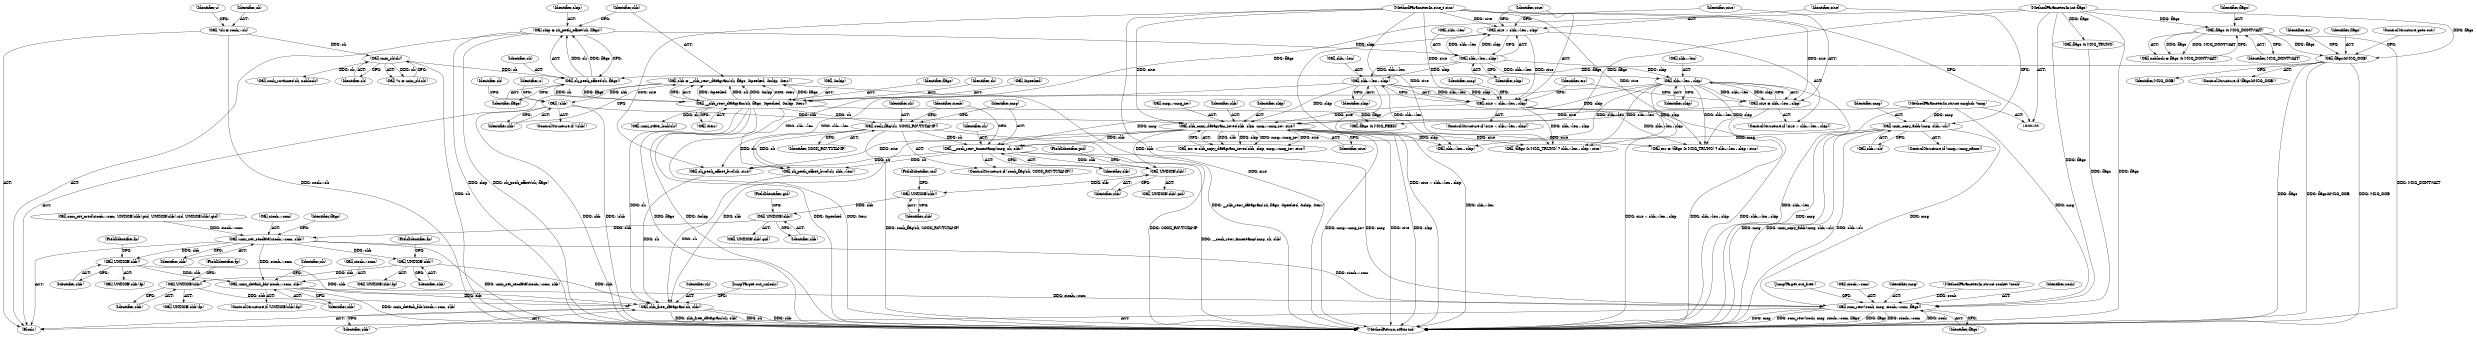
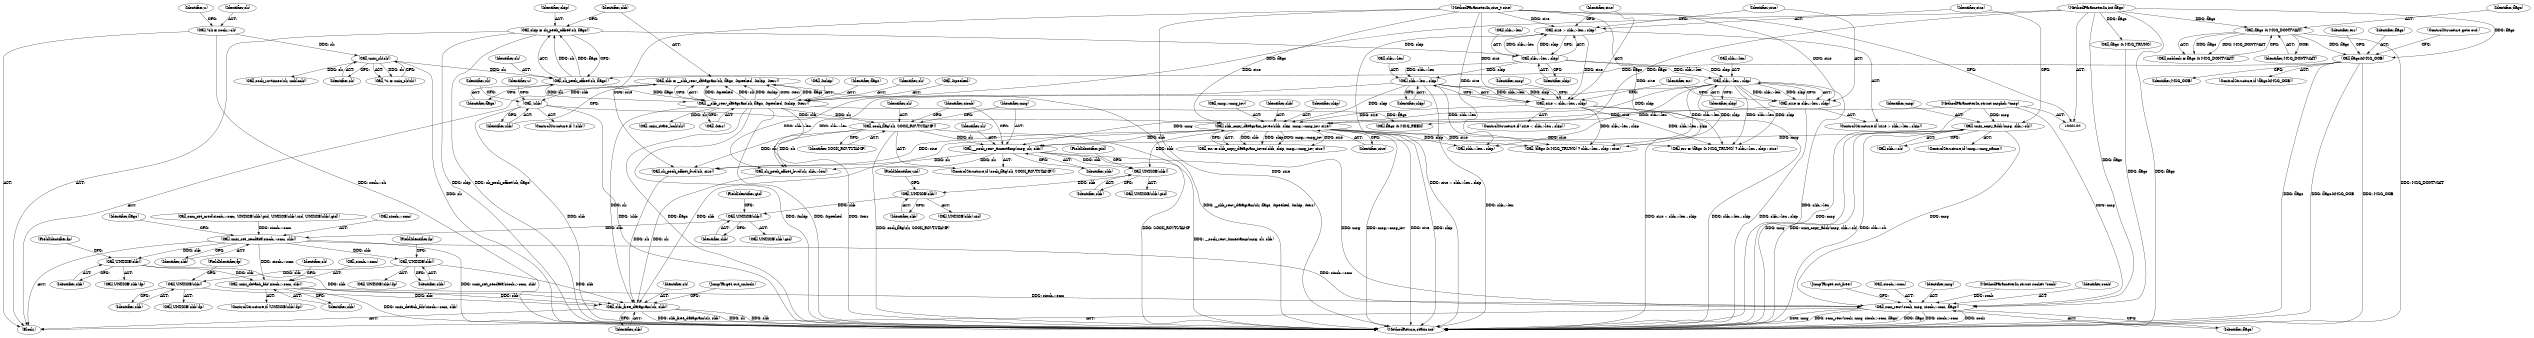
  digraph {
    n1 [label="(Call,UNIXCB(skb))"]
    n2 [label="(Call,UNIXCB(skb))"]
+   n3 [label="(Call,UNIXCB(skb).uid)"]
    n4 [label="(Identifier,skb)"]
    n5 [label="(Call,unix_set_secdata(siocb->scm, skb))"]
    n6 [label="(Call,UNIXCB(skb).gid)"]
    n7 [label="(Identifier,skb)"]
    n8 [label="(Call,UNIXCB(skb))"]
    n9 [label="(Call,UNIXCB(skb).pid)"]
    n10 [label="(Identifier,skb)"]
    n11 [label="(Call,__sock_recv_timestamp(msg, sk, skb))"]
    n12 [label="(Call,scm_recv(sock, msg, siocb->scm, flags))"]
    n13 [label="(MethodReturn,static int)"]
    n14 [label="(Identifier,skb)"]
    n15 [label="(Call,sk_peek_offset_fwd(sk, size))"]
    n16 [label="(Call,sk_peek_offset_bwd(sk, skb->len))"]
    n17 [label="(ControlStructure,if (sock_flag(sk, SOCK_RCVTSTAMP)))"]
    n18 [label="(Block,)"]
    n19 [label="(Identifier,flags)"]
    n20 [label="(Call,skb_free_datagram(sk, skb))"]
    n21 [label="(Call,unix_copy_addr(msg, skb->sk))"]
    n22 [label="(Call,skb->sk)"]
    n23 [label="(ControlStructure,if (msg->msg_name))"]
    n24 [label="(MethodParameterIn,struct msghdr *msg)"]
    1000102
    n26 [label="(Call,sock_flag(sk, SOCK_RCVTSTAMP))"]
    n27 [label="(Identifier,SOCK_RCVTSTAMP)"]
    n28 [label="(Call,__skb_recv_datagram(sk, flags, &peeked, &skip, &err))"]
    n29 [label="(Call,skb = __skb_recv_datagram(sk, flags, &peeked, &skip, &err))"]
    n30 [label="(Call,unix_state_lock(sk))"]
    n31 [label="(Call,flags & MSG_PEEK)"]
    n32 [label="(Call,&err)"]
    n33 [label="(Call,!skb)"]
    n34 [label="(Identifier,skb)"]
    n35 [label="(Call,sk_peek_offset(sk, flags))"]
    n36 [label="(Call,skip = sk_peek_offset(sk, flags))"]
    n37 [label="(Identifier,flags)"]
    n38 [label="(Call,skb->len - skip)"]
    n39 [label="(Call,unix_sk(sk))"]
    n40 [label="(Call,*u = unix_sk(sk))"]
    n41 [label="(Call,sock_rcvtimeo(sk, noblock))"]
    n42 [label="(Identifier,sk)"]
    n43 [label="(Call,*sk = sock->sk)"]
    n44 [label="(Call,flags&MSG_OOB)"]
    n45 [label="(Identifier,MSG_OOB)"]
    n46 [label="(ControlStructure,if (flags&MSG_OOB))"]
    n47 [label="(Call,flags & MSG_DONTWAIT)"]
    n48 [label="(Identifier,MSG_DONTWAIT)"]
    n49 [label="(Call,noblock = flags & MSG_DONTWAIT)"]
    n50 [label="(MethodParameterIn,int flags)"]
    n51 [label="(Call,flags & MSG_TRUNC)"]
    n52 [label="(Call,skb_copy_datagram_iovec(skb, skip, msg->msg_iov, size))"]
    n53 [label="(Call,skb->len - skip)"]
    n54 [label="(Call,(flags & MSG_TRUNC) ? skb->len - skip : size)"]
    n55 [label="(Call,err = skb_copy_datagram_iovec(skb, skip, msg->msg_iov, size))"]
    n56 [label="(Identifier,size)"]
    n57 [label="(Call,err = (flags & MSG_TRUNC) ? skb->len - skip : size)"]
    n58 [label="(Identifier,skb)"]
    n59 [label="(ControlStructure,if (!skb))"]
    n60 [label="(Call,skb->len - skip)"]
    n61 [label="(Call,size = skb->len - skip)"]
    n62 [label="(Identifier,skip)"]
    n63 [label="(ControlStructure,if (size > skb->len - skip))"]
    n64 [label="(Call,skb->len - skip)"]
    n65 [label="(Call,size > skb->len - skip)"]
    n66 [label="(Identifier,skip)"]
    n67 [label="(Call,size < skb->len - skip)"]
    n68 [label="(Identifier,skip)"]
    n69 [label="(ControlStructure,if (size < skb->len - skip))"]
    n70 [label="(MethodParameterIn,size_t size)"]
    n71 [label="(Call,UNIXCB(skb))"]
    n72 [label="(Call,unix_detach_fds(siocb->scm, skb))"]
    n73 [label="(Call,UNIXCB(skb))"]
    n74 [label="(Identifier,skb)"]
    n75 [label="(Call,UNIXCB(skb).fp)"]
    n76 [label="(Identifier,skb)"]
    n77 [label="(Identifier,skb)"]
    n78 [label="(ControlStructure,if (UNIXCB(skb).fp))"]
    n79 [label="(Call,UNIXCB(skb))"]
    n80 [label="(Identifier,skb)"]
    n81 [label="(Call,UNIXCB(skb).fp)"]
    n82 [label="(Identifier,skb)"]
    n83 [label="(Call,UNIXCB(skb).fp)"]
    n84 [label="(JumpTarget,out_free:)"]
    n85 [label="(Call,&skip)"]
    n86 [label="(Identifier,skip)"]
    n87 [label="(Call,siocb->scm)"]
    n88 [label="(Call,siocb->scm)"]
    n89 [label="(Identifier,size)"]
    n90 [label="(Identifier,err)"]
    n91 [label="(Identifier,sk)"]
    n92 [label="(Call,skb->len)"]
    n93 [label="(Identifier,msg)"]
    n94 [label="(Identifier,flags)"]
    n95 [label="(Identifier,flags)"]
    n96 [label="(Identifier,siocb)"]
    n97 [label="(MethodParameterIn,struct socket *sock)"]
    n98 [label="(Identifier,flags)"]
    n99 [label="(Identifier,sk)"]
    n100 [label="(FieldIdentifier,fp)"]
    n101 [label="(Identifier,size)"]
    n102 [label="(Identifier,flags)"]
    n103 [label="(FieldIdentifier,fp)"]
    n104 [label="(FieldIdentifier,uid)"]
    n105 [label="(FieldIdentifier,gid)"]
    n106 [label="(Call,skb->len)"]
    n107 [label="(Identifier,skip)"]
    n108 [label="(Identifier,msg)"]
    n109 [label="(Identifier,sk)"]
    n110 [label="(Identifier,sk)"]
    n111 [label="(Identifier,err)"]
    n112 [label="(Call,scm_set_cred(siocb->scm, UNIXCB(skb).pid, UNIXCB(skb).uid, UNIXCB(skb).gid))"]
    n113 [label="(Identifier,sk)"]
    n114 [label="(Call,skb->len)"]
    n115 [label="(Identifier,sk)"]
    n116 [label="(Call,&peeked)"]
    n117 [label="(Call,msg->msg_iov)"]
    n118 [label="(FieldIdentifier,pid)"]
    n119 [label="(Identifier,sk)"]
    n120 [label="(JumpTarget,out_unlock:)"]
    n121 [label="(Call,siocb->scm)"]
    n122 [label="(Identifier,size)"]
    n123 [label="(ControlStructure,goto out;)"]
    n124 [label="(Identifier,u)"]
    n125 [label="(Identifier,msg)"]
    n126 [label="(Identifier,msg)"]
    n127 [label="(Identifier,sk)"]
    n128 [label="(Identifier,skb)"]
    n129 [label="(FieldIdentifier,fp)"]
    n130 [label="(Identifier,sock)"]
    n131 [label="(Identifier,u)"]
    n132 [label="(Identifier,skb)"]
    n1 -> n2 [label="DDG: skb"]
+   n1 -> n3 [label="AST: "]
    n1 -> n4 [label="CFG: "]
    n2 -> n5 [label="DDG: skb"]
    n2 -> n6 [label="AST: "]
    n2 -> n7 [label="CFG: "]
    n4 -> n1 [label="AST: "]
    n5 -> n12 [label="DDG: siocb->scm"]
    n5 -> n13 [label="DDG: unix_set_secdata(siocb->scm, skb)"]
    n5 -> n18 [label="AST: "]
    n5 -> n71 [label="DDG: skb"]
    n5 -> n72 [label="DDG: siocb->scm"]
    n5 -> n73 [label="DDG: skb"]
    n5 -> n74 [label="CFG: "]
    n7 -> n2 [label="AST: "]
    n8 -> n1 [label="DDG: skb"]
    n8 -> n9 [label="AST: "]
    n8 -> n10 [label="CFG: "]
    n10 -> n8 [label="AST: "]
    n11 -> n8 [label="DDG: skb"]
    n11 -> n12 [label="DDG: msg"]
    n11 -> n13 [label="DDG: __sock_recv_timestamp(msg, sk, skb)"]
    n11 -> n14 [label="CFG: "]
    n11 -> n15 [label="DDG: sk"]
    n11 -> n16 [label="DDG: sk"]
    n11 -> n17 [label="AST: "]
    n12 -> n13 [label="DDG: sock"]
    n12 -> n13 [label="DDG: msg"]
    n12 -> n13 [label="DDG: scm_recv(sock, msg, siocb->scm, flags)"]
    n12 -> n13 [label="DDG: flags"]
    n12 -> n13 [label="DDG: siocb->scm"]
    n12 -> n18 [label="AST: "]
    n12 -> n19 [label="CFG: "]
    n14 -> n11 [label="AST: "]
    n15 -> n20 [label="DDG: sk"]
    n16 -> n20 [label="DDG: sk"]
    n19 -> n12 [label="AST: "]
    n20 -> n13 [label="DDG: skb_free_datagram(sk, skb)"]
    n20 -> n13 [label="DDG: sk"]
    n20 -> n13 [label="DDG: skb"]
    n20 -> n18 [label="AST: "]
    n20 -> n34 [label="CFG: "]
    n21 -> n11 [label="DDG: msg"]
    n21 -> n12 [label="DDG: msg"]
    n21 -> n13 [label="DDG: unix_copy_addr(msg, skb->sk)"]
    n21 -> n13 [label="DDG: skb->sk"]
    n21 -> n13 [label="DDG: msg"]
    n21 -> n22 [label="CFG: "]
    n21 -> n23 [label="AST: "]
    n22 -> n21 [label="AST: "]
    n24 -> n11 [label="DDG: msg"]
    n24 -> n12 [label="DDG: msg"]
    n24 -> n13 [label="DDG: msg"]
    n24 -> n21 [label="DDG: msg"]
    n24 -> 1000102 [label="AST: "]
    n26 -> n11 [label="DDG: sk"]
    n26 -> n13 [label="DDG: sock_flag(sk, SOCK_RCVTSTAMP)"]
    n26 -> n13 [label="DDG: SOCK_RCVTSTAMP"]
    n26 -> n15 [label="DDG: sk"]
    n26 -> n16 [label="DDG: sk"]
    n26 -> n17 [label="AST: "]
    n26 -> n27 [label="CFG: "]
    n27 -> n26 [label="AST: "]
    n28 -> n13 [label="DDG: &peeked"]
    n28 -> n13 [label="DDG: &err"]
    n28 -> n13 [label="DDG: flags"]
    n28 -> n13 [label="DDG: &skip"]
    n28 -> n20 [label="DDG: sk"]
    n28 -> n26 [label="DDG: sk"]
    n28 -> n29 [label="AST: "]
    n28 -> n29 [label="DDG: &peeked"]
    n28 -> n29 [label="DDG: sk"]
    n28 -> n29 [label="DDG: &skip"]
    n28 -> n29 [label="DDG: &err"]
    n28 -> n29 [label="DDG: flags"]
    n28 -> n30 [label="DDG: sk"]
    n28 -> n31 [label="DDG: flags"]
    n28 -> n32 [label="CFG: "]
    n29 -> n13 [label="DDG: __skb_recv_datagram(sk, flags, &peeked, &skip, &err)"]
    n29 -> n18 [label="AST: "]
    n29 -> n28 [label="CFG: "]
    n29 -> n33 [label="DDG: skb"]
    n32 -> n28 [label="AST: "]
    n33 -> n13 [label="DDG: !skb"]
    n33 -> n13 [label="DDG: skb"]
    n33 -> n52 [label="DDG: skb"]
    n33 -> n58 [label="CFG: "]
    n33 -> n59 [label="AST: "]
    n34 -> n20 [label="AST: "]
    n35 -> n28 [label="DDG: sk"]
    n35 -> n28 [label="DDG: flags"]
    n35 -> n36 [label="AST: "]
    n35 -> n36 [label="DDG: sk"]
    n35 -> n36 [label="DDG: flags"]
    n35 -> n37 [label="CFG: "]
    n36 -> n13 [label="DDG: sk_peek_offset(sk, flags)"]
    n36 -> n13 [label="DDG: skip"]
    n36 -> n18 [label="AST: "]
    n36 -> n35 [label="CFG: "]
    n36 -> n38 [label="DDG: skip"]
    n37 -> n35 [label="AST: "]
    n38 -> n60 [label="DDG: skb->len"]
    n38 -> n60 [label="DDG: skip"]
    n38 -> n64 [label="DDG: skb->len"]
    n38 -> n64 [label="DDG: skip"]
    n38 -> n65 [label="AST: "]
    n38 -> n65 [label="DDG: skb->len"]
    n38 -> n65 [label="DDG: skip"]
    n38 -> n66 [label="CFG: "]
    n39 -> n13 [label="DDG: sk"]
    n39 -> n35 [label="DDG: sk"]
    n39 -> n40 [label="AST: "]
    n39 -> n40 [label="DDG: sk"]
    n39 -> n41 [label="DDG: sk"]
    n39 -> n42 [label="CFG: "]
    n40 -> n39 [label="CFG: "]
    n42 -> n39 [label="AST: "]
    n43 -> n13 [label="DDG: sock->sk"]
    n43 -> n18 [label="AST: "]
    n43 -> n39 [label="DDG: sk"]
    n44 -> n13 [label="DDG: flags"]
    n44 -> n13 [label="DDG: flags&MSG_OOB"]
    n44 -> n13 [label="DDG: MSG_OOB"]
    n44 -> n35 [label="DDG: flags"]
    n44 -> n45 [label="CFG: "]
    n44 -> n46 [label="AST: "]
    n47 -> n13 [label="DDG: MSG_DONTWAIT"]
    n47 -> n44 [label="DDG: flags"]
-   n47 -> n48 [label="CFG: "]
+   n47 -> n48 [label="OOB: "]
    n47 -> n49 [label="AST: "]
    n47 -> n49 [label="DDG: flags"]
    n47 -> n49 [label="DDG: MSG_DONTWAIT"]
    n48 -> n47 [label="AST: "]
    n49 -> n47 [label="CFG: "]
    n50 -> n12 [label="DDG: flags"]
    n50 -> n13 [label="DDG: flags"]
    n50 -> 1000102 [label="AST: "]
    n50 -> n28 [label="DDG: flags"]
    n50 -> n31 [label="DDG: flags"]
    n50 -> n44 [label="DDG: flags"]
    n50 -> n47 [label="DDG: flags"]
    n50 -> n51 [label="DDG: flags"]
    n51 -> n12 [label="DDG: flags"]
    n52 -> n8 [label="DDG: skb"]
    n52 -> n11 [label="DDG: skb"]
    n52 -> n13 [label="DDG: skip"]
    n52 -> n13 [label="DDG: msg->msg_iov"]
    n52 -> n13 [label="DDG: size"]
    n52 -> n15 [label="DDG: size"]
    n52 -> n20 [label="DDG: skb"]
    n52 -> n53 [label="DDG: skip"]
    n52 -> n54 [label="DDG: size"]
    n52 -> n55 [label="AST: "]
    n52 -> n55 [label="DDG: skb"]
    n52 -> n55 [label="DDG: skip"]
    n52 -> n55 [label="DDG: msg->msg_iov"]
    n52 -> n55 [label="DDG: size"]
    n52 -> n56 [label="CFG: "]
    n52 -> n57 [label="DDG: size"]
    n55 -> n52 [label="CFG: "]
    n56 -> n52 [label="AST: "]
    n58 -> n29 [label="CFG: "]
    n58 -> n33 [label="AST: "]
    n60 -> n13 [label="DDG: skb->len"]
    n60 -> n16 [label="DDG: skb->len"]
    n60 -> n52 [label="DDG: skip"]
    n60 -> n53 [label="DDG: skb->len"]
    n60 -> n54 [label="DDG: skb->len"]
    n60 -> n54 [label="DDG: skip"]
    n60 -> n57 [label="DDG: skb->len"]
    n60 -> n57 [label="DDG: skip"]
    n60 -> n61 [label="AST: "]
    n60 -> n61 [label="DDG: skb->len"]
    n60 -> n61 [label="DDG: skip"]
    n60 -> n62 [label="CFG: "]
    n61 -> n13 [label="DDG: skb->len - skip"]
    n61 -> n52 [label="DDG: size"]
    n61 -> n60 [label="CFG: "]
    n61 -> n63 [label="AST: "]
    n62 -> n60 [label="AST: "]
    n64 -> n13 [label="DDG: skb->len"]
    n64 -> n16 [label="DDG: skb->len"]
    n64 -> n52 [label="DDG: skip"]
    n64 -> n53 [label="DDG: skb->len"]
    n64 -> n67 [label="AST: "]
    n64 -> n67 [label="DDG: skb->len"]
    n64 -> n67 [label="DDG: skip"]
    n64 -> n68 [label="CFG: "]
    n65 -> n13 [label="DDG: size > skb->len - skip"]
    n65 -> n38 [label="CFG: "]
    n65 -> n63 [label="AST: "]
    n65 -> n67 [label="DDG: size"]
    n66 -> n38 [label="AST: "]
    n67 -> n13 [label="DDG: skb->len - skip"]
    n67 -> n13 [label="DDG: size < skb->len - skip"]
    n67 -> n52 [label="DDG: size"]
    n67 -> n54 [label="DDG: skb->len - skip"]
    n67 -> n57 [label="DDG: skb->len - skip"]
    n67 -> n64 [label="CFG: "]
    n67 -> n69 [label="AST: "]
    n68 -> n64 [label="AST: "]
    n70 -> n13 [label="DDG: size"]
    n70 -> n15 [label="DDG: size"]
    n70 -> 1000102 [label="CFG: "]
    n70 -> n52 [label="DDG: size"]
    n70 -> n54 [label="DDG: size"]
    n70 -> n57 [label="DDG: size"]
    n70 -> n61 [label="DDG: size"]
    n70 -> n65 [label="DDG: size"]
    n70 -> n67 [label="DDG: size"]
    n71 -> n20 [label="DDG: skb"]
    n71 -> n72 [label="DDG: skb"]
    n71 -> n75 [label="AST: "]
    n71 -> n76 [label="CFG: "]
    n72 -> n12 [label="DDG: siocb->scm"]
    n72 -> n13 [label="DDG: unix_detach_fds(siocb->scm, skb)"]
    n72 -> n20 [label="DDG: skb"]
    n72 -> n77 [label="CFG: "]
    n72 -> n78 [label="AST: "]
    n73 -> n20 [label="DDG: skb"]
    n73 -> n79 [label="DDG: skb"]
    n73 -> n80 [label="CFG: "]
    n73 -> n81 [label="AST: "]
    n74 -> n5 [label="AST: "]
    n76 -> n71 [label="AST: "]
    n77 -> n72 [label="AST: "]
    n79 -> n20 [label="DDG: skb"]
    n79 -> n82 [label="CFG: "]
    n79 -> n83 [label="AST: "]
    n80 -> n73 [label="AST: "]
    n82 -> n79 [label="AST: "]
    n84 -> n12 [label="CFG: "]
    n85 -> n28 [label="AST: "]
    n86 -> n52 [label="AST: "]
    n87 -> n5 [label="AST: "]
    n88 -> n12 [label="AST: "]
    n89 -> n61 [label="AST: "]
    n89 -> n65 [label="CFG: "]
    n90 -> n44 [label="CFG: "]
    n91 -> n72 [label="CFG: "]
    n92 -> n60 [label="AST: "]
    n93 -> n12 [label="AST: "]
    n94 -> n28 [label="AST: "]
    n95 -> n5 [label="CFG: "]
    n96 -> n11 [label="CFG: "]
    n96 -> n26 [label="CFG: "]
    n97 -> n12 [label="DDG: sock"]
    n98 -> n47 [label="AST: "]
    n99 -> n11 [label="AST: "]
    n100 -> n73 [label="CFG: "]
    n101 -> n65 [label="CFG: "]
    n101 -> n67 [label="AST: "]
    n102 -> n44 [label="AST: "]
    n103 -> n79 [label="CFG: "]
    n104 -> n1 [label="CFG: "]
    n105 -> n2 [label="CFG: "]
    n106 -> n38 [label="AST: "]
    n107 -> n36 [label="AST: "]
    n108 -> n11 [label="AST: "]
    n108 -> n26 [label="CFG: "]
    n109 -> n28 [label="AST: "]
    n110 -> n43 [label="AST: "]
    n111 -> n61 [label="CFG: "]
    n111 -> n67 [label="CFG: "]
    n112 -> n5 [label="DDG: siocb->scm"]
    n113 -> n35 [label="AST: "]
    n114 -> n64 [label="AST: "]
    n115 -> n33 [label="CFG: "]
    n116 -> n28 [label="AST: "]
    n117 -> n52 [label="AST: "]
    n118 -> n8 [label="CFG: "]
    n119 -> n26 [label="AST: "]
    n120 -> n20 [label="CFG: "]
    n121 -> n72 [label="AST: "]
    n122 -> n21 [label="CFG: "]
    n122 -> n65 [label="AST: "]
    n123 -> n44 [label="CFG: "]
    n124 -> n33 [label="CFG: "]
    n125 -> n21 [label="AST: "]
    n126 -> n67 [label="CFG: "]
    n127 -> n20 [label="AST: "]
    n128 -> n29 [label="AST: "]
    n128 -> n36 [label="CFG: "]
    n129 -> n71 [label="CFG: "]
    n130 -> n12 [label="AST: "]
    n131 -> n43 [label="CFG: "]
    n132 -> n52 [label="AST: "]
  }
